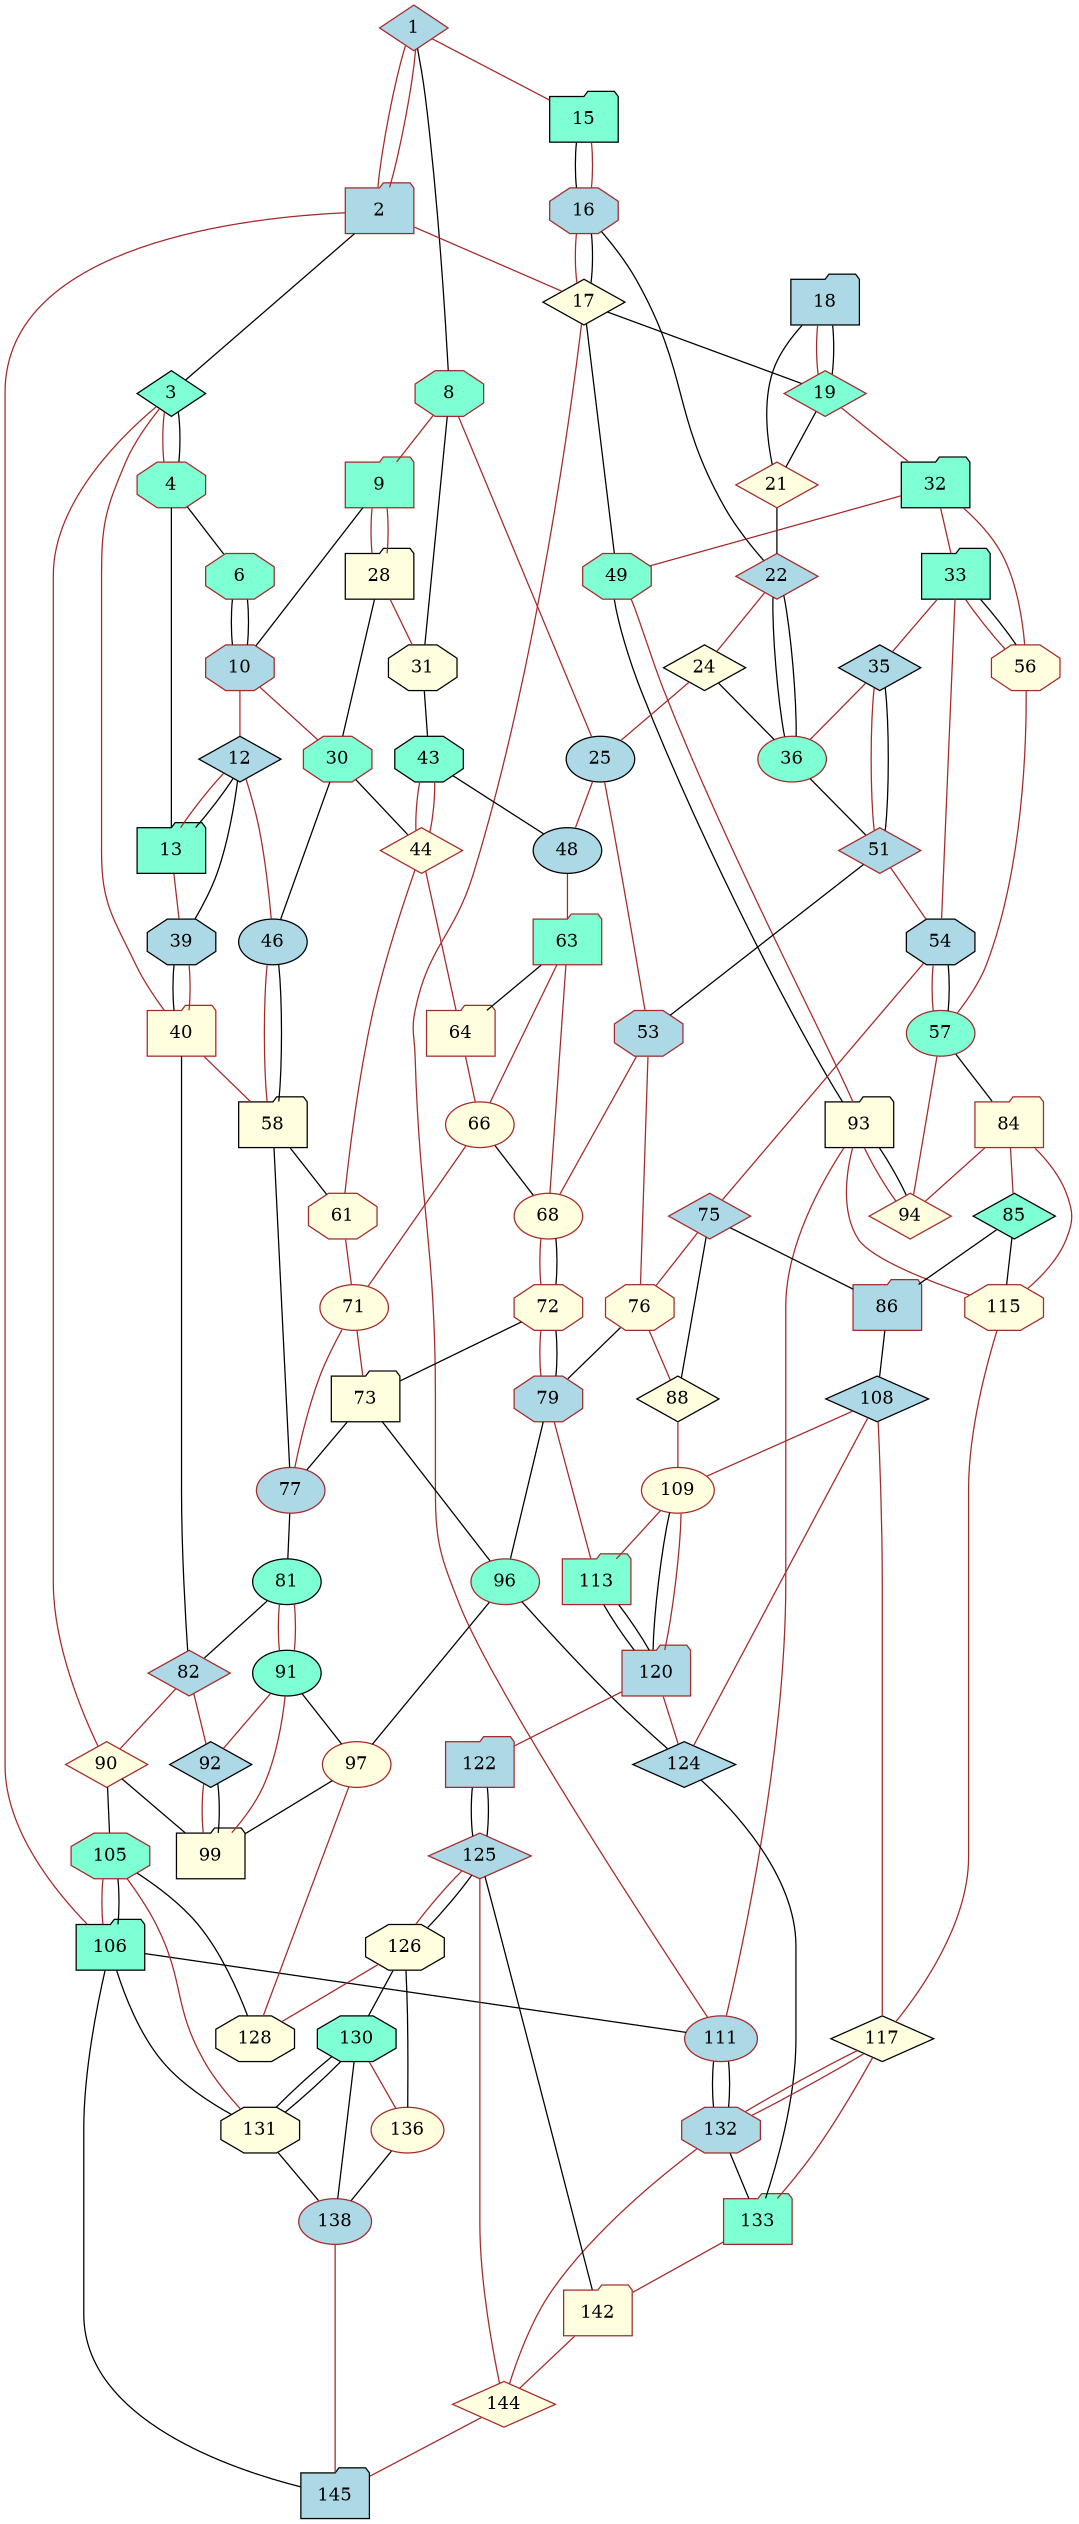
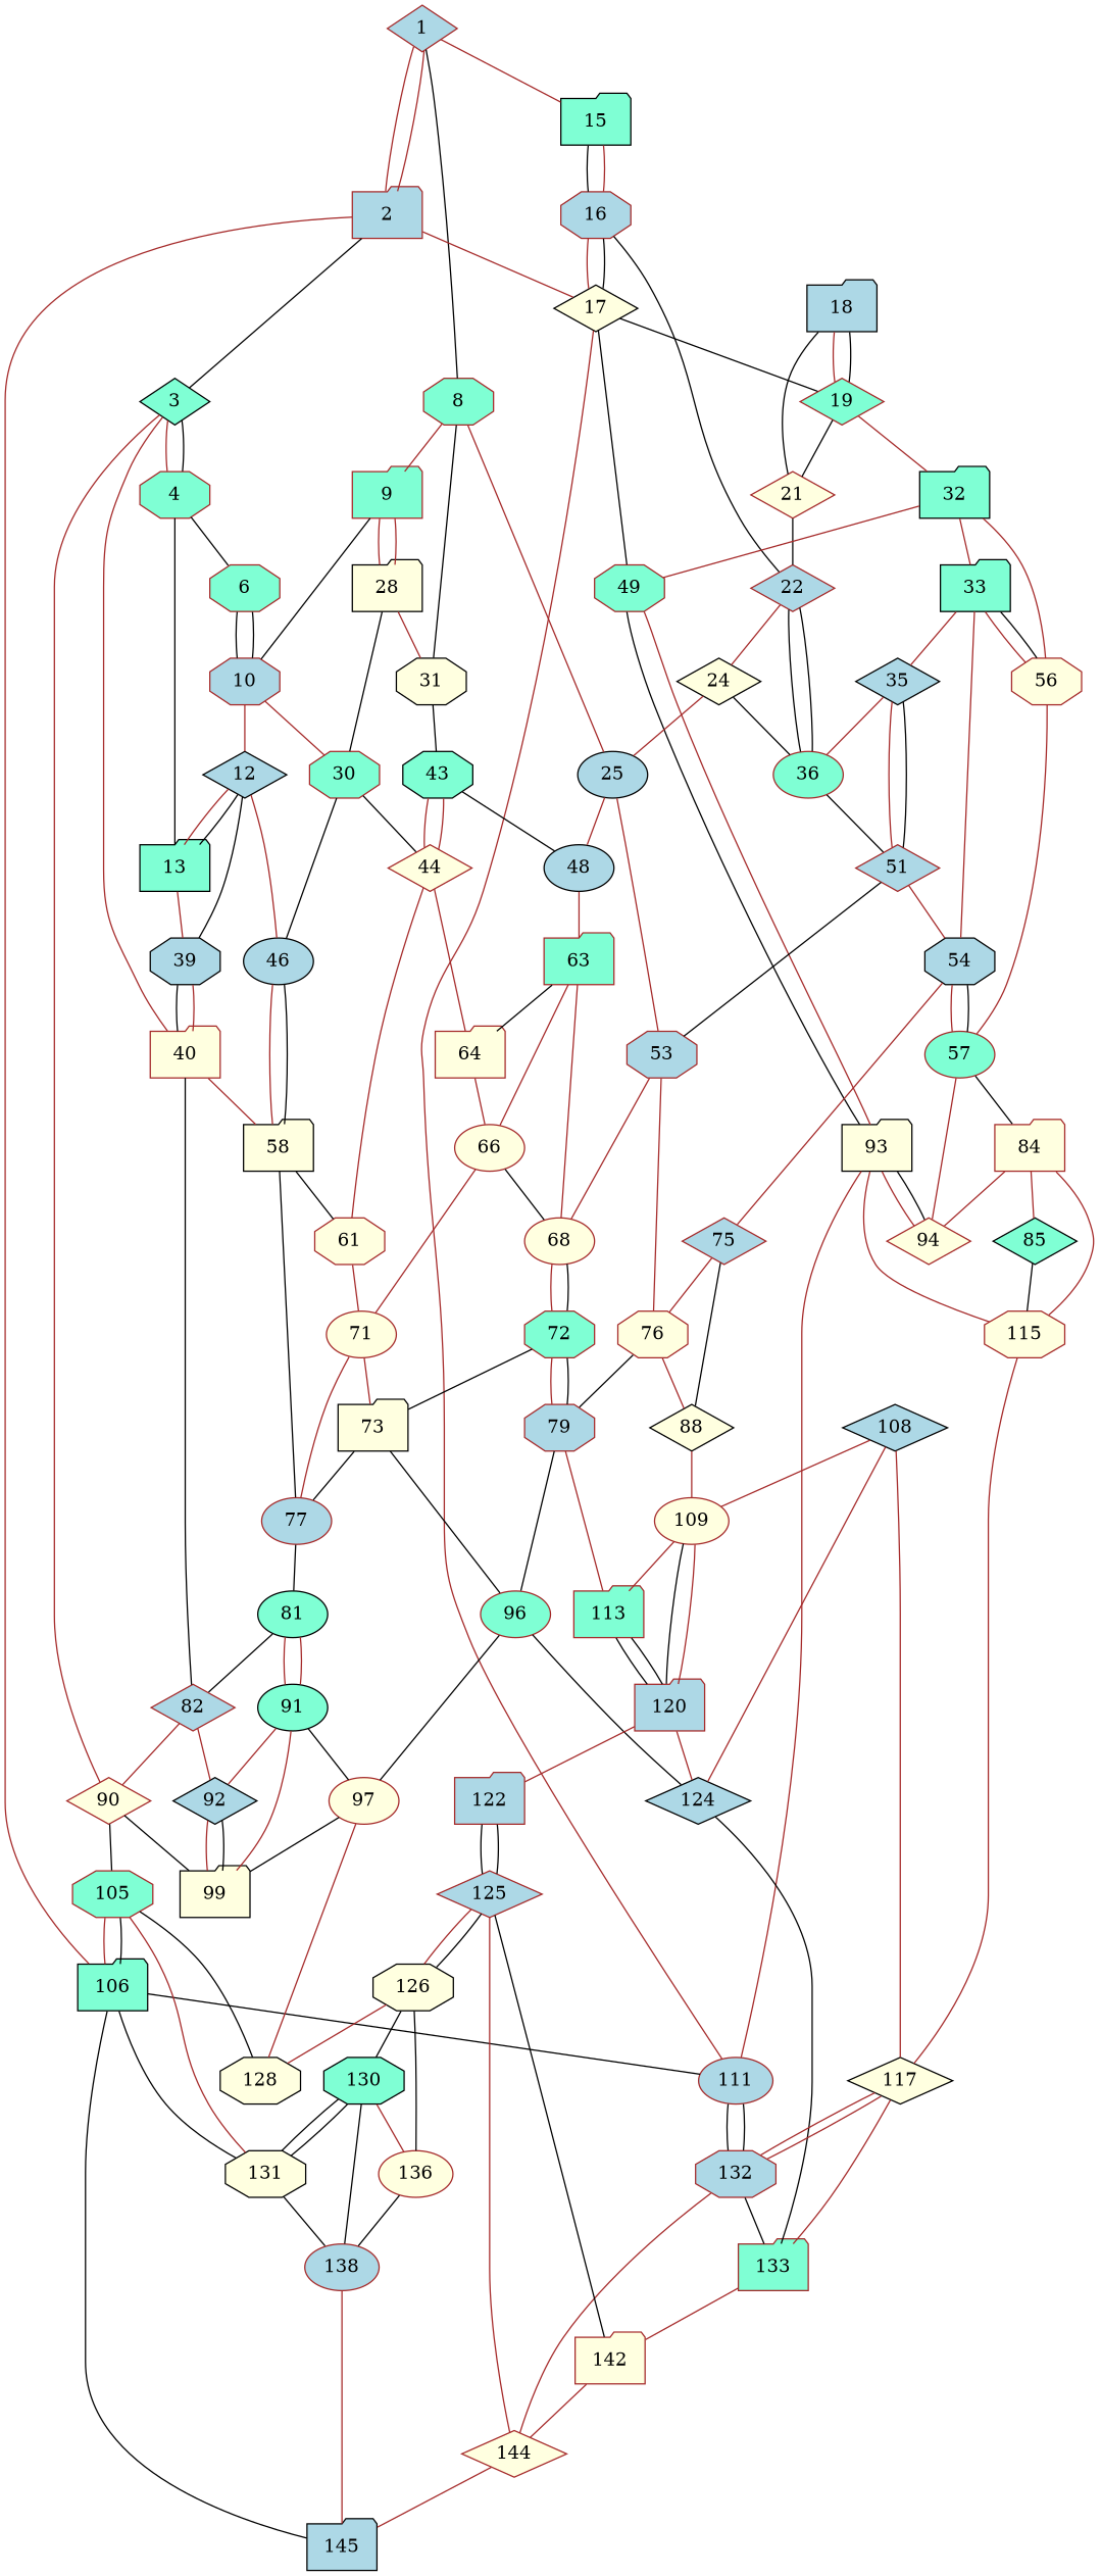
  graph {
    node [color=brown fillcolor=lightyellow shape=folder style=filled]
    edge [color=brown]
    1 [fillcolor=lightblue shape=diamond super="+7"]
    2 [fillcolor=lightblue]
    8 [fillcolor=aquamarine shape=octagon super="+26"]
    15 [color=black fillcolor=aquamarine]
    3 [color=black fillcolor=aquamarine shape=diamond super="+41"]
    17 [color=black shape=diamond super="+20"]
    106 [color=black fillcolor=aquamarine super="+141"]
    9 [fillcolor=aquamarine]
    25 [color=black fillcolor=lightblue shape=ellipse super="+47"]
    31 [color=black shape=octagon super="+38"]
    16 [fillcolor=lightblue shape=octagon]
    4 [fillcolor=aquamarine shape=octagon super="+5"]
    40 [super="+59"]
    90 [shape=diamond super="+101"]
    19 [fillcolor=aquamarine shape=diamond super="+27"]
    49 [fillcolor=aquamarine shape=octagon]
    111 [fillcolor=lightblue shape=ellipse]
    131 [color=black shape=octagon super="+139"]
    145 [color=black fillcolor=lightblue]
    6 [fillcolor=aquamarine shape=octagon]
    13 [color=black fillcolor=aquamarine super="+14"]
    58 [color=black super="+62"]
    82 [fillcolor=lightblue shape=diamond super="+89"]
    99 [color=black super="+100"]
    105 [fillcolor=aquamarine shape=octagon super="+129"]
    10 [fillcolor=lightblue shape=octagon super="+11"]
    39 [color=black fillcolor=lightblue shape=octagon]
    12 [color=black fillcolor=lightblue shape=diamond super="+42"]
    30 [fillcolor=aquamarine shape=octagon super="+45"]
    28 [color=black super="+29"]
    48 [color=black fillcolor=lightblue shape=ellipse]
    53 [fillcolor=lightblue shape=octagon super="+67"]
    43 [color=black fillcolor=aquamarine shape=octagon]
    46 [color=black fillcolor=lightblue shape=ellipse]
    44 [shape=diamond super="+60"]
    22 [fillcolor=lightblue shape=diamond super="+23"]
    24 [color=black shape=diamond]
    36 [fillcolor=aquamarine shape=ellipse super="+37"]
    21 [shape=diamond]
    32 [color=black fillcolor=aquamarine super="+50"]
    93 [color=black super="+112"]
    132 [fillcolor=lightblue shape=octagon super="+135"]
    18 [color=black fillcolor=lightblue]
    33 [color=black fillcolor=aquamarine super="+34"]
    56 [shape=octagon]
    51 [fillcolor=lightblue shape=diamond super="+52"]
    63 [fillcolor=aquamarine super="+65"]
    68 [shape=ellipse super="+69"]
    76 [shape=octagon super="+78"]
    61 [shape=octagon]
    64
    35 [color=black fillcolor=lightblue shape=diamond]
    54 [color=black fillcolor=lightblue shape=octagon super="+55"]
    57 [fillcolor=aquamarine shape=ellipse super="+83"]
    75 [fillcolor=lightblue shape=diamond super="+87"]
    77 [fillcolor=lightblue shape=ellipse super="+80"]
    92 [color=black fillcolor=lightblue shape=diamond]
    71 [shape=ellipse super="+74"]
    66 [shape=ellipse super="+70"]
    94 [shape=diamond]
    115 [shape=octagon super="+116"]
-   72 [shape=octagon]
+   72 [fillcolor=aquamarine shape=octagon]
    79 [fillcolor=lightblue shape=octagon super="+102"]
    88 [color=black shape=diamond]
    84 [super="+104"]
-   86 [fillcolor=lightblue super="+107"]
    85 [color=black fillcolor=aquamarine shape=diamond super="+114"]
    81 [color=black fillcolor=aquamarine shape=ellipse]
    73 [color=black super="+95"]
    96 [fillcolor=aquamarine shape=ellipse super="+103"]
    113 [fillcolor=aquamarine]
    97 [shape=ellipse super="+123"]
    124 [color=black fillcolor=lightblue shape=diamond]
    108 [color=black fillcolor=lightblue shape=diamond super="+119"]
    109 [shape=ellipse super="+110"]
    91 [color=black fillcolor=aquamarine shape=ellipse super="+98"]
    120 [fillcolor=lightblue super="+121"]
    117 [color=black shape=diamond super="+118"]
    128 [color=black shape=octagon]
    122 [fillcolor=lightblue]
    125 [fillcolor=lightblue shape=diamond super="+143"]
    138 [fillcolor=lightblue shape=ellipse super="+140"]
    133 [fillcolor=aquamarine super="+134"]
    144 [shape=diamond super="+146"]
    142
    126 [color=black shape=octagon super="+127"]
    130 [color=black fillcolor=aquamarine shape=octagon super="+137"]
    136 [shape=ellipse]
    1 -- 2
    1 -- 2
    1 -- 8 [color=black]
    1 -- 15
    2 -- 3 [color=black]
    2 -- 17
    2 -- 106
    8 -- 9
    8 -- 25
    8 -- 31 [color=black]
    15 -- 16 [color=black]
    15 -- 16
    3 -- 4
    3 -- 4 [color=black]
    3 -- 40
    3 -- 90
    17 -- 19 [color=black]
    17 -- 49 [color=black]
    17 -- 111
    106 -- 111 [color=black]
    106 -- 131 [color=black]
    106 -- 145 [color=black]
    9 -- 10 [color=black]
    9 -- 28
    9 -- 28
    25 -- 48
    25 -- 53
    31 -- 43 [color=black]
    16 -- 17
    16 -- 17 [color=black]
    16 -- 22 [color=black]
    4 -- 6 [color=black]
    4 -- 13 [color=black weight=2]
    40 -- 58
    40 -- 82 [color=black]
    90 -- 99 [color=black]
    90 -- 105 [color=black]
    19 -- 21 [color=black]
    19 -- 32
    49 -- 93 [color=black]
    49 -- 93
    111 -- 132 [color=black]
    111 -- 132 [color=black]
    131 -- 138 [color=black]
    6 -- 10 [color=black]
    6 -- 10 [color=black]
    13 -- 39
    58 -- 61 [color=black]
    58 -- 77 [color=black]
    82 -- 90
    82 -- 92
    105 -- 106
    105 -- 106 [color=black]
    105 -- 131
    105 -- 128 [color=black]
    10 -- 12
    10 -- 30
    39 -- 40 [color=black]
    39 -- 40
    12 -- 13
    12 -- 13 [color=black]
    12 -- 39 [color=black]
    12 -- 46
    30 -- 46 [color=black]
    30 -- 44 [color=black]
    28 -- 31 [weight=2]
    28 -- 30 [color=black]
    48 -- 63
    53 -- 68
    53 -- 76
    43 -- 48 [color=black]
    43 -- 44
    43 -- 44
    46 -- 58
    46 -- 58 [color=black]
    44 -- 61
    44 -- 64
    22 -- 24
    22 -- 36 [color=black]
    22 -- 36 [color=black]
    24 -- 25
    24 -- 36 [color=black]
    36 -- 51 [color=black]
    21 -- 22 [color=black]
    32 -- 49
    32 -- 33
    32 -- 56
    93 -- 111
    93 -- 94
    93 -- 94 [color=black]
    93 -- 115
    132 -- 133 [color=black]
    132 -- 144
    18 -- 19
    18 -- 19 [color=black]
    18 -- 21 [color=black]
    33 -- 56
    33 -- 56 [color=black]
    33 -- 35
    33 -- 54
    56 -- 57
    51 -- 53 [color=black]
    51 -- 54
    63 -- 68
    63 -- 64 [color=black]
    63 -- 66
    68 -- 72
    68 -- 72 [color=black]
    76 -- 79 [color=black]
    76 -- 88
    61 -- 71
    64 -- 66
    35 -- 36
    35 -- 51
    35 -- 51 [color=black]
    54 -- 57
    54 -- 57 [color=black]
    54 -- 75
    57 -- 94
    57 -- 84 [color=black]
    75 -- 76
    75 -- 88 [color=black]
-   75 -- 86 [color=black]
    77 -- 81 [color=black]
    92 -- 99
    92 -- 99 [color=black]
    71 -- 77
    71 -- 73
    66 -- 68 [color=black]
    66 -- 71
    115 -- 117
    72 -- 79
    72 -- 79 [color=black]
    72 -- 73 [color=black]
    79 -- 96 [color=black]
    79 -- 113
    88 -- 109
    84 -- 94
    84 -- 115
    84 -- 85
-   86 -- 108 [color=black]
    85 -- 115 [color=black]
-   85 -- 86 [color=black weight=2]
    81 -- 82 [color=black]
    81 -- 91
    81 -- 91
    73 -- 77 [color=black]
    73 -- 96 [color=black]
    96 -- 97 [color=black]
    96 -- 124 [color=black]
    113 -- 120 [color=black]
    113 -- 120 [color=black]
    97 -- 99 [color=black]
    97 -- 128
    124 -- 133 [color=black]
    108 -- 124
    108 -- 109
    108 -- 117
    109 -- 113
    109 -- 120 [color=black]
    109 -- 120
    91 -- 99
    91 -- 92
    91 -- 97 [color=black]
    120 -- 124
    120 -- 122
    117 -- 132
    117 -- 132
    117 -- 133
    122 -- 125 [color=black]
    122 -- 125 [color=black]
    125 -- 144
    125 -- 142 [color=black]
    125 -- 126
    125 -- 126 [color=black]
    138 -- 145
    133 -- 142
    144 -- 145
    142 -- 144
    126 -- 128
    126 -- 130 [color=black]
    126 -- 136 [color=black]
    130 -- 131 [color=black]
    130 -- 131 [color=black]
    130 -- 138 [color=black]
    130 -- 136
    136 -- 138 [color=black]
  }
